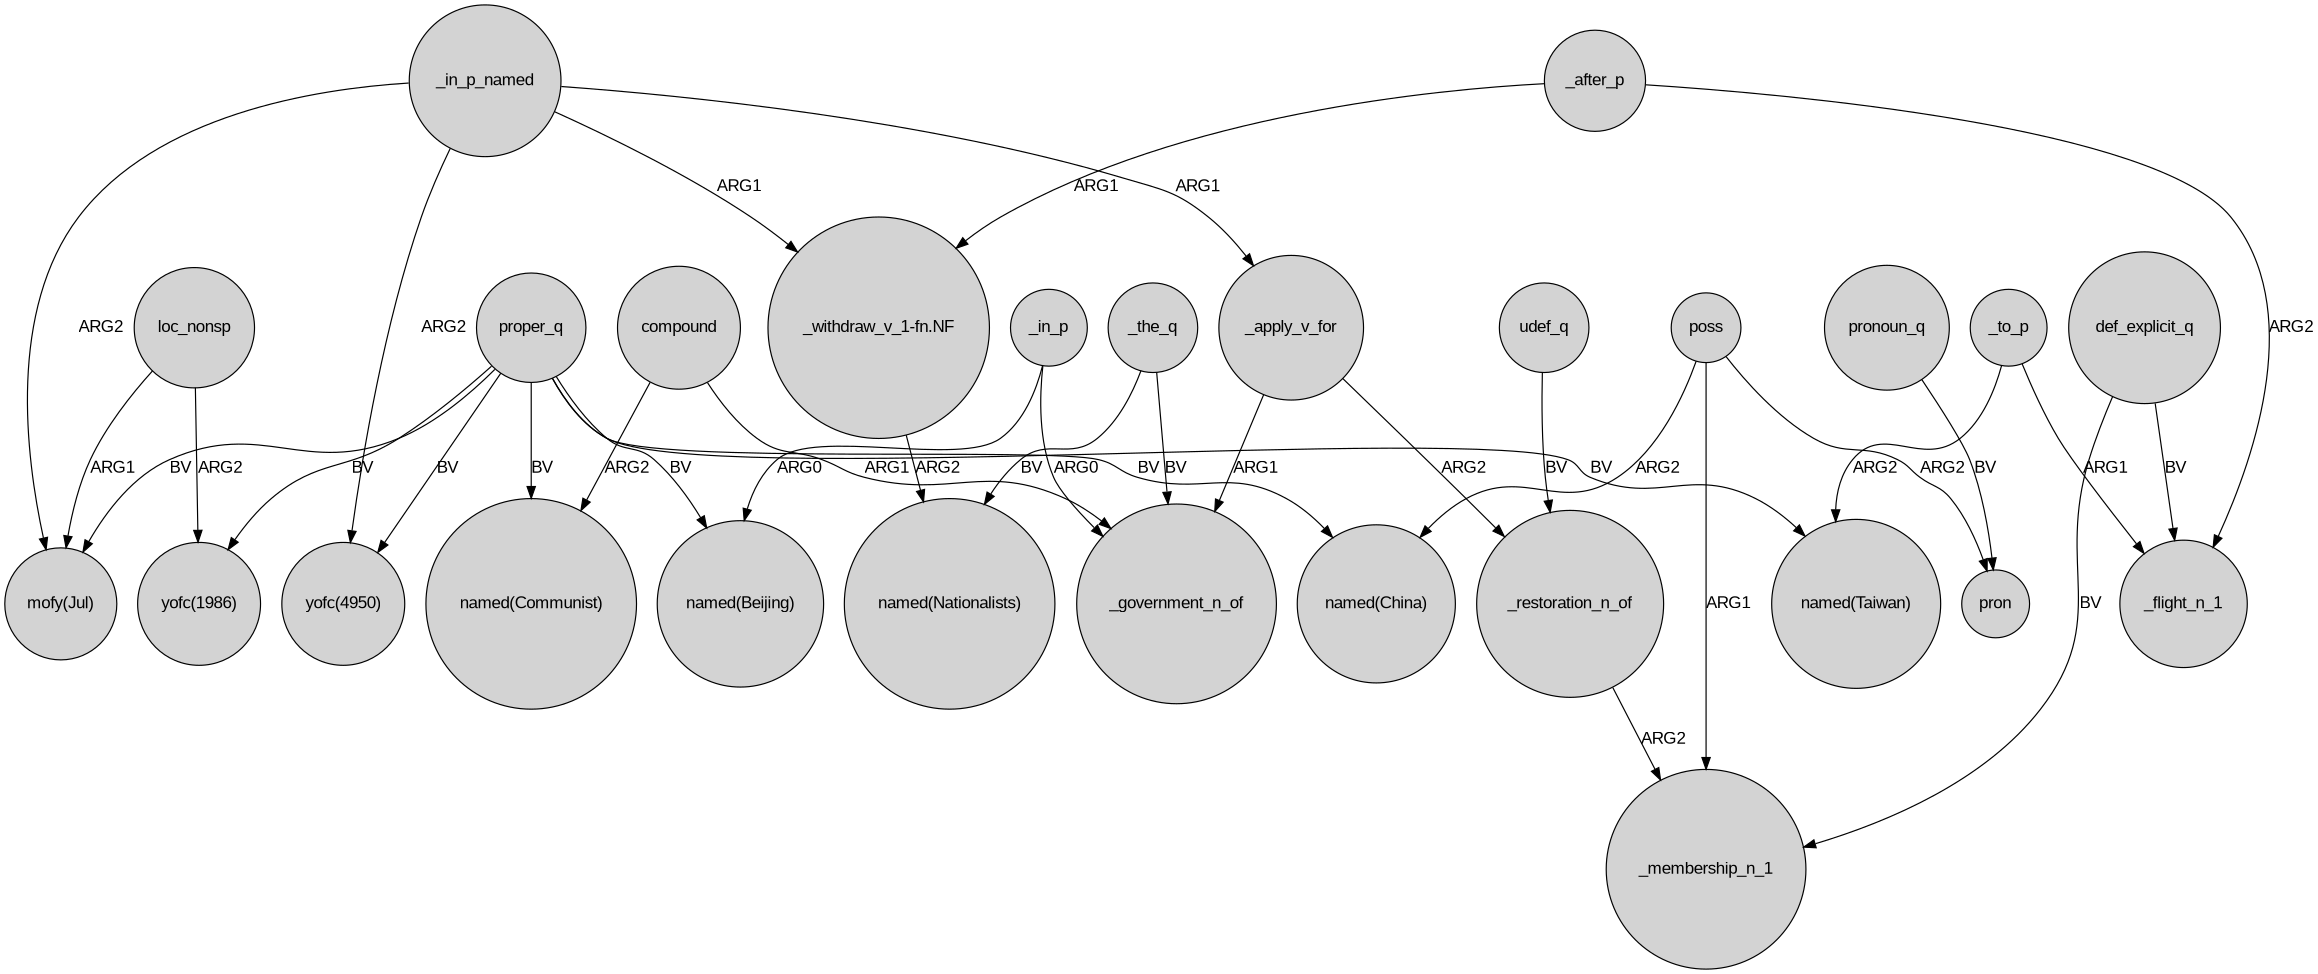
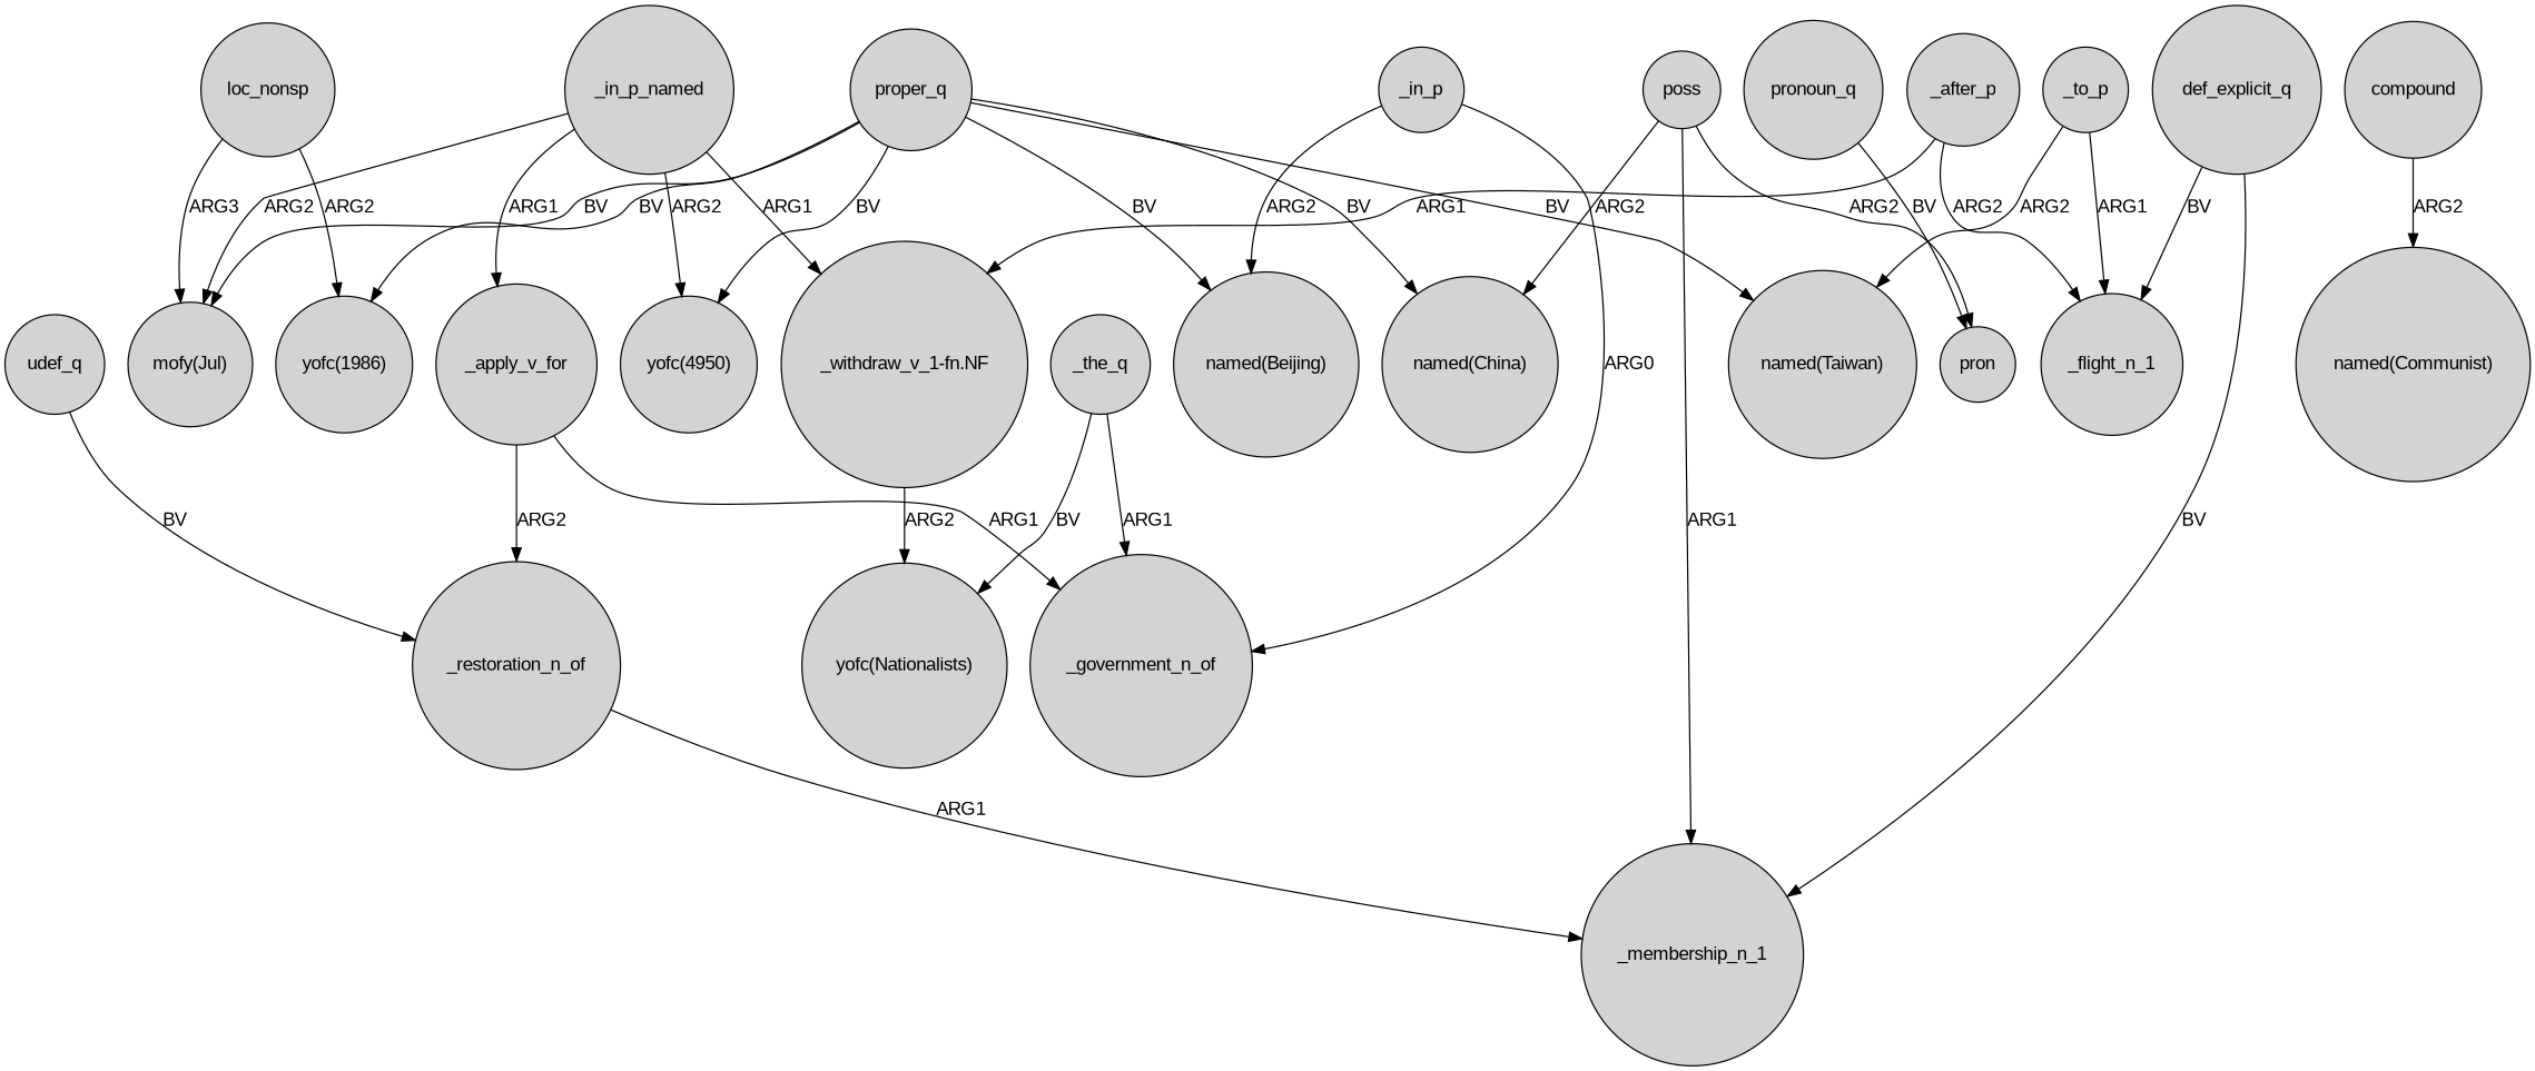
  digraph {
    fontname="Liberation Sans"
    node [fontname="Liberation Sans" shape=circle style=filled]
    edge [fontname="Liberation Sans"]
    proper_q
    "mofy(Jul)"
    n3 [label="yofc(4950)"]
    "named(Communist)"
    "yofc(1986)"
    "named(Taiwan)"
    "named(China)"
    "named(Beijing)"
    "_withdraw_v_1-fn.NF"
-   "named(Nationalists)"
+   "named(Nationalists)" [label="yofc(Nationalists)"]
    poss
    pron
    _membership_n_1
    compound
    _government_n_of
    _apply_v_for
    _restoration_n_of
    _to_p
    _flight_n_1
    n20 [label=_in_p_named]
    loc_nonsp
    _the_q
    def_explicit_q
    pronoun_q
    _after_p
    udef_q
    _in_p
    proper_q -> "mofy(Jul)" [label=BV]
    proper_q -> n3 [label=BV]
-   proper_q -> "named(Communist)" [label=BV]
    proper_q -> "yofc(1986)" [label=BV]
    proper_q -> "named(Taiwan)" [label=BV]
    proper_q -> "named(China)" [label=BV]
    proper_q -> "named(Beijing)" [label=BV]
    "_withdraw_v_1-fn.NF" -> "named(Nationalists)" [label=ARG2]
    poss -> "named(China)" [label=ARG2]
    poss -> pron [label=ARG2]
    poss -> _membership_n_1 [label=ARG1]
    compound -> "named(Communist)" [label=ARG2]
-   compound -> _government_n_of [label=ARG1]
    _apply_v_for -> _government_n_of [label=ARG1]
    _apply_v_for -> _restoration_n_of [label=ARG2]
-   _restoration_n_of -> _membership_n_1 [label=ARG2]
+   _restoration_n_of -> _membership_n_1 [label=ARG1]
    _to_p -> "named(Taiwan)" [label=ARG2]
    _to_p -> _flight_n_1 [label=ARG1]
    n20 -> "mofy(Jul)" [label=ARG2]
    n20 -> n3 [label=ARG2]
    n20 -> "_withdraw_v_1-fn.NF" [label=ARG1]
    n20 -> _apply_v_for [label=ARG1]
-   loc_nonsp -> "mofy(Jul)" [label=ARG1]
+   loc_nonsp -> "mofy(Jul)" [label=ARG3]
    loc_nonsp -> "yofc(1986)" [label=ARG2]
    _the_q -> "named(Nationalists)" [label=BV]
-   _the_q -> _government_n_of [label=BV]
+   _the_q -> _government_n_of [label=ARG1]
    def_explicit_q -> _membership_n_1 [label=BV]
    def_explicit_q -> _flight_n_1 [label=BV]
    pronoun_q -> pron [label=BV]
    _after_p -> "_withdraw_v_1-fn.NF" [label=ARG1]
    _after_p -> _flight_n_1 [label=ARG2]
    udef_q -> _restoration_n_of [label=BV]
-   _in_p -> "named(Beijing)" [label=ARG0]
+   _in_p -> "named(Beijing)" [label=ARG2]
    _in_p -> _government_n_of [label=ARG0]
  }
